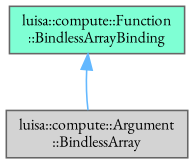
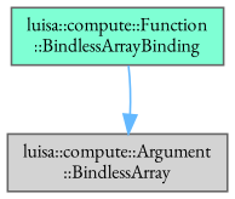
  digraph {
    fontname="EB Garamond"
    node [color=gray40 fontname="EB Garamond" fontsize=10 shape=box style=filled]
    n1 [fillcolor=aquamarine fontcolor=black height=0.2 label="luisa::compute::Function\l::BindlessArrayBinding" width=0.4]
    n2 [fillcolor=lightgrey height=0.2 label="luisa::compute::Argument\l::BindlessArray" width=0.4]
-   n1 -> n2 [color=steelblue1 dir=back fontname="EB Garamond" fontsize=10 labelfontname=Helvetica labelfontsize=10 style=solid]
+   n2 -> n1 [color=steelblue1 dir=back fontname="EB Garamond" fontsize=10 labelfontname=Helvetica labelfontsize=10 style=solid]
  }
